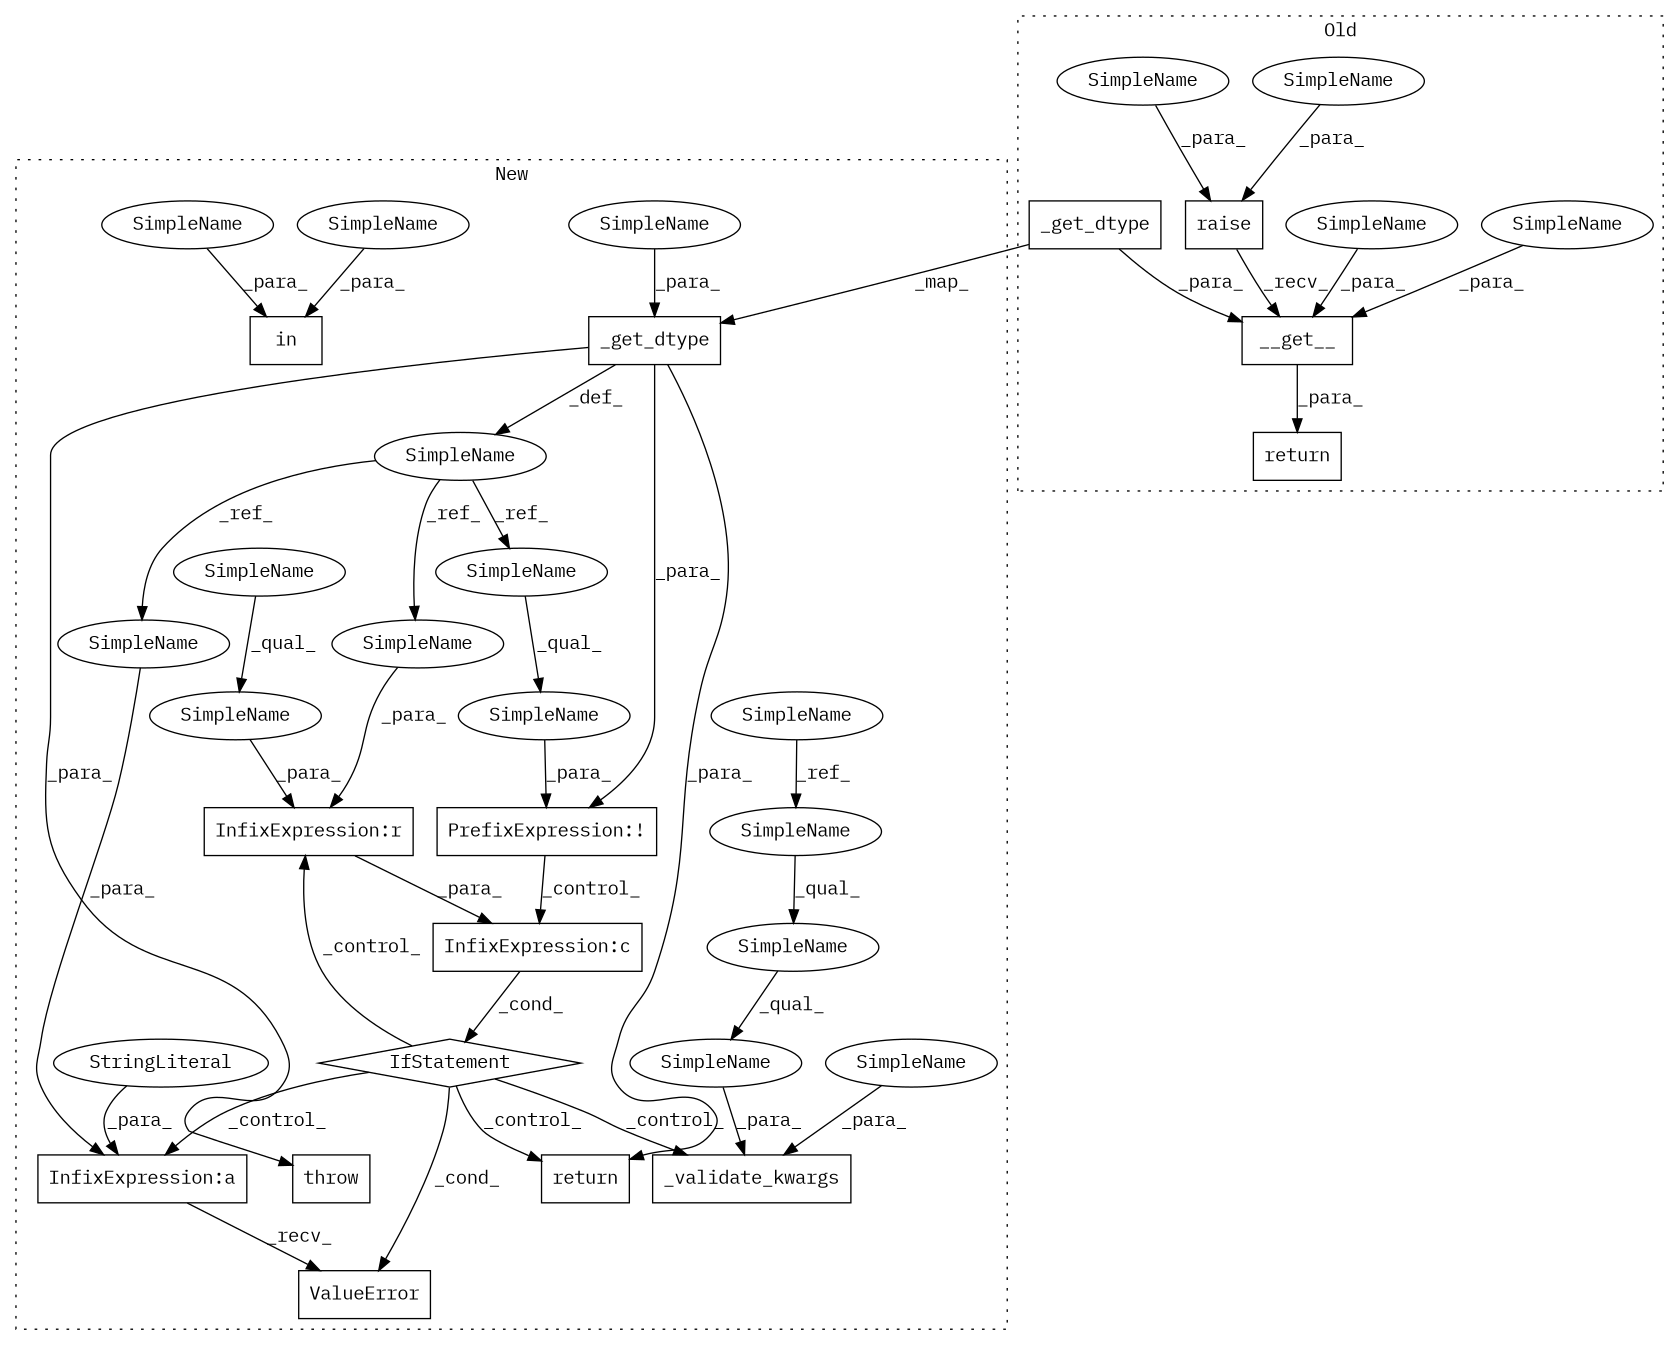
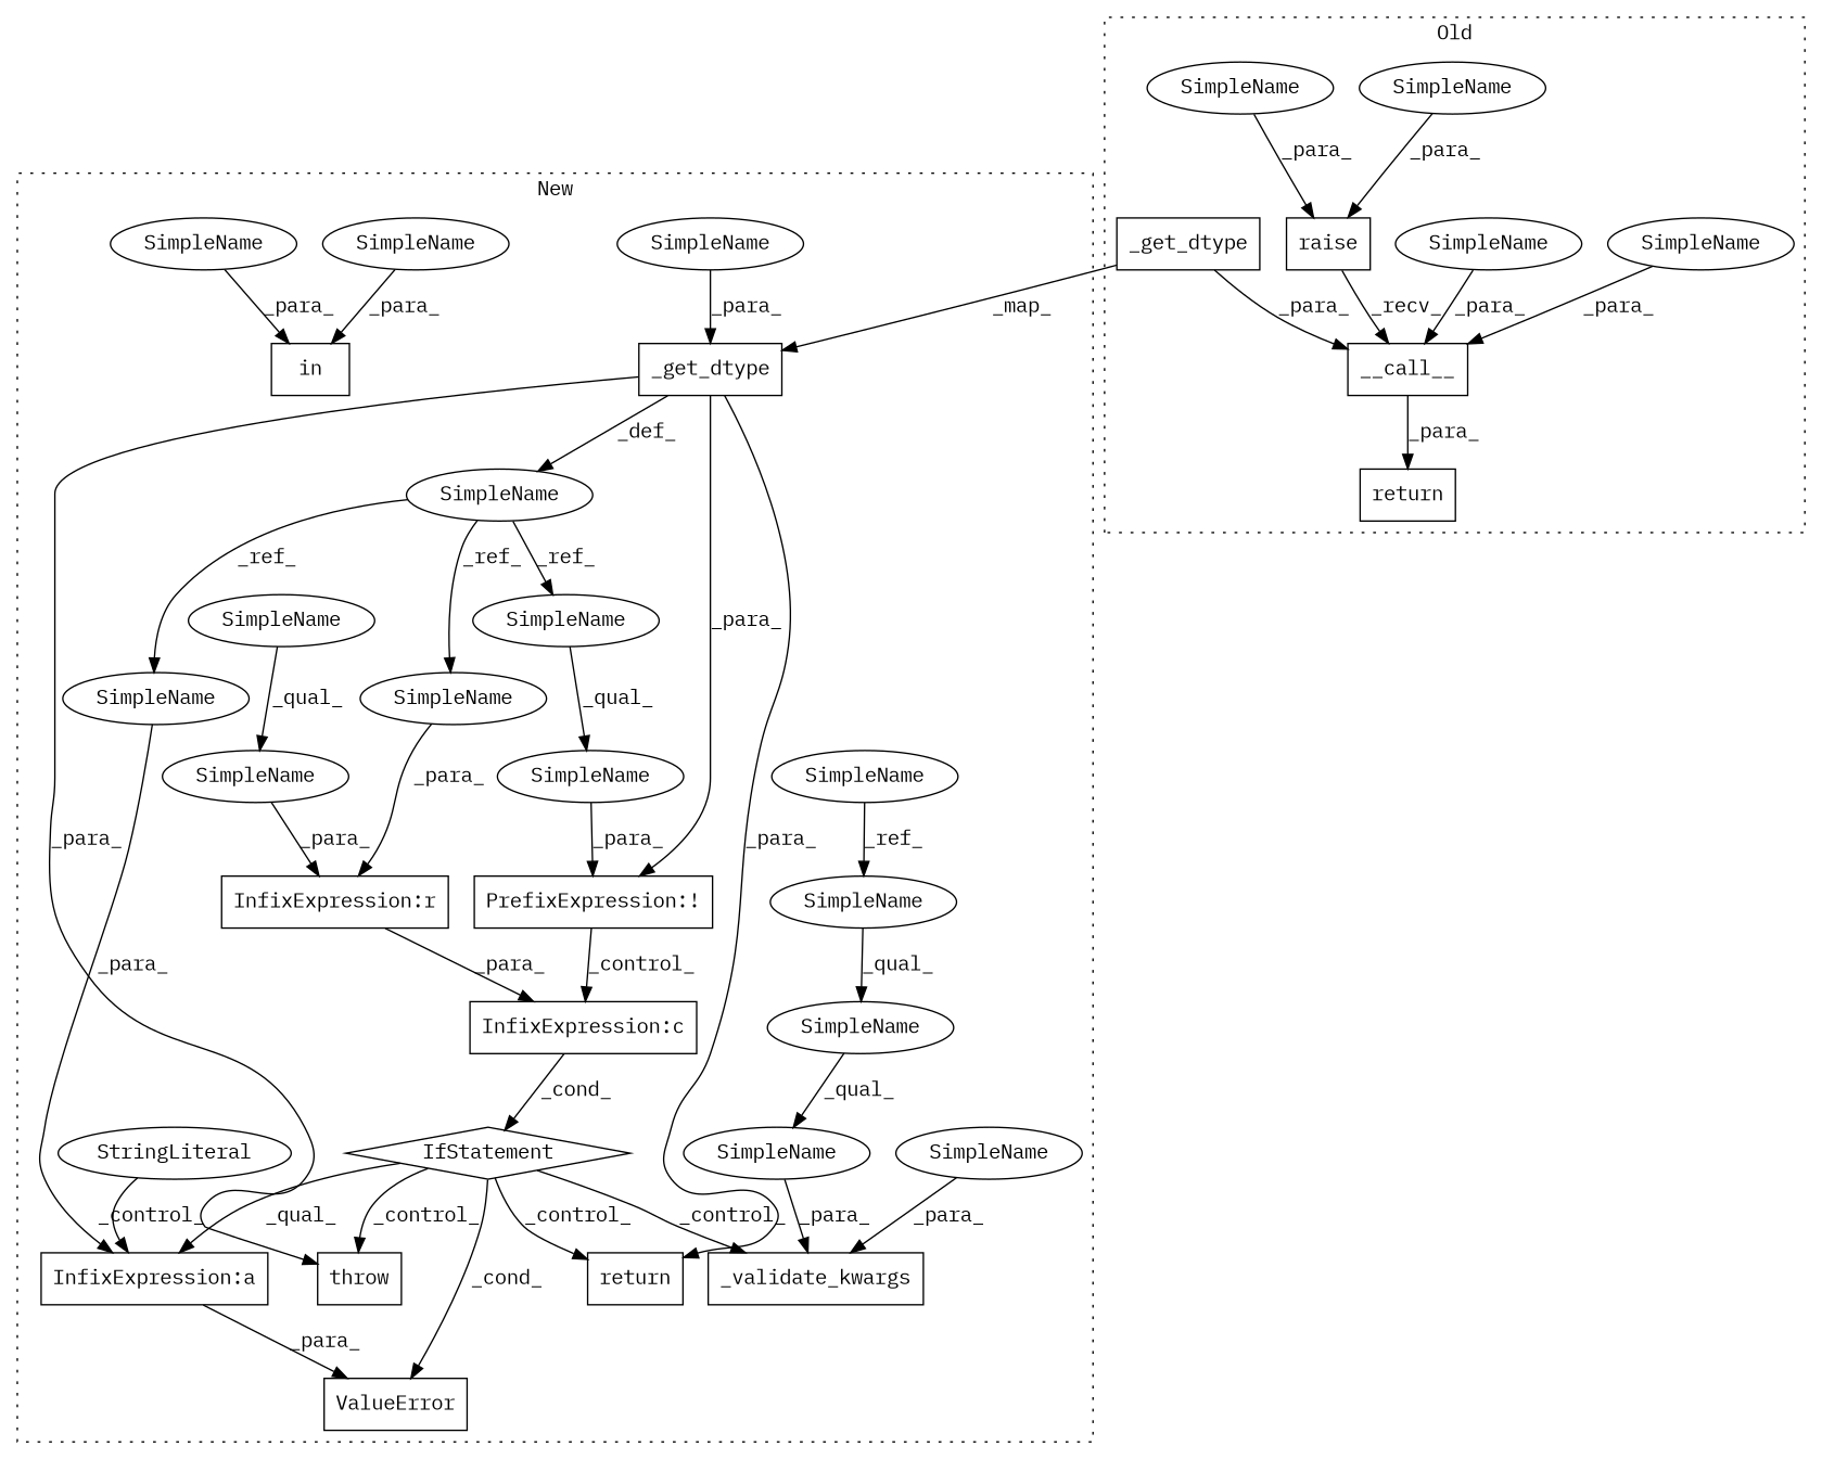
  digraph {
    fontname="IBM Plex Mono"
    node [a=42 fontname="IBM Plex Mono" l=0 s=847 shape=ellipse]
    edge [fontname="IBM Plex Mono"]
    n1 [a=32 l="11,-11" label=_get_dtype s="857,868" shape=box]
-   n2 [a=32 l="9,-51" label=__get__ s="842,875" shape=box]
+   n2 [a=32 l="9,-51" label=__call__ s="842,875" shape=box]
    n3 [a=32 l="6,-12" label=raise s="824,836" shape=box]
    n4 [label=SimpleName s=875]
    n5 [label=SimpleName s=851]
    n6 [a=41 l=7 label=return s=817 shape=box]
    n7 [label=SimpleName s=830]
    n8 [label=SimpleName s=836]
    n9 [a=32 l="11,-11" label=_get_dtype s="890,901" shape=box]
    n10 [label=SimpleName s=884]
    n11 [label=SimpleName s=918]
    n12 [a=27 l=30 label="InfixExpression:c" s=917 shape=box]
    n13 [a=32 l="11,-11" label=ValueError s="991,1002" shape=box]
    n14 [a=27 l=47 label="InfixExpression:a" s=1002 shape=box]
    n15 [a=38 l=1 label="PrefixExpression:!" s=917 shape=box]
    n16 [a=105 label=in s=1075 shape=box]
    n17 [a=53 l=6 label=throw s=985 shape=box]
    n18 [label=SimpleName s=789]
    n19 [label=SimpleName]
    n20 [label=SimpleName]
    n21 [a=32 l="17,-41" label=_validate_kwargs s="830,871" shape=box]
    n22 [a=25 l="4,60" label=IfStatement s="913,917" shape=diamond]
    n23 [label=SimpleName s=1075]
    n24 [label=SimpleName s=1095]
    n25 [label=SimpleName s=819]
    n26 [label=SimpleName s=871]
    n27 [a=45 label=StringLiteral s=1002]
    n28 [a=41 l=7 label=return s=1153 shape=box]
    n29 [a=27 l=9 label="InfixExpression:r" s=948 shape=box]
    n30 [label=SimpleName s=957]
    n31 [label=SimpleName]
    n32 [label=SimpleName s=1049]
    n33 [label=SimpleName s=948]
    n34 [label=SimpleName s=918]
    n35 [label=SimpleName s=957]
    subgraph cluster_1 {
      label=Old
      style=dotted
      n1
      n2
      n3
      n4
      n5
      n6
      n7
      n8
    }
    subgraph cluster_2 {
      label=New
      style=dotted
      n9
      n10
      n11
      n12
      n13
      n14
      n15
      n16
      n17
      n18
      n19
      n20
      n21
      n22
      n23
      n24
      n25
      n26
      n27
      n28
      n29
      n30
      n31
      n32
      n33
      n34
      n35
    }
    n1 -> n2 [label=_para_]
    n1 -> n9 [label=_map_]
    n2 -> n6 [label=_para_]
    n3 -> n2 [label=_recv_]
    n4 -> n2 [label=_para_]
    n5 -> n2 [label=_para_]
    n7 -> n3 [label=_para_]
    n8 -> n3 [label=_para_]
    n9 -> n10 [label=_def_]
    n9 -> n15 [label=_para_]
    n9 -> n17 [label=_para_]
    n9 -> n28 [label=_para_]
    n10 -> n32 [label=_ref_]
    n10 -> n33 [label=_ref_]
    n10 -> n34 [label=_ref_]
    n11 -> n15 [label=_para_]
    n12 -> n22 [label=_cond_]
-   n14 -> n13 [label=_recv_]
+   n14 -> n13 [label=_para_]
    n15 -> n12 [label=_control_]
    n18 -> n31 [label=_ref_]
    n19 -> n20 [label=_qual_]
    n20 -> n21 [label=_para_]
    n22 -> n13 [label=_cond_]
-   n22 -> n14 [label=_control_]
-   n22 -> n29 [label=_control_]
+   n22 -> n14 [label=_qual_]
+   n22 -> n17 [label=_control_]
    n22 -> n21 [label=_control_]
    n22 -> n28 [label=_control_]
    n23 -> n16 [label=_para_]
    n24 -> n16 [label=_para_]
    n25 -> n9 [label=_para_]
    n26 -> n21 [label=_para_]
-   n27 -> n14 [label=_para_]
+   n27 -> n14 [label=_control_]
    n29 -> n12 [label=_para_]
    n30 -> n29 [label=_para_]
    n31 -> n19 [label=_qual_]
    n32 -> n14 [label=_para_]
    n33 -> n29 [label=_para_]
    n34 -> n11 [label=_qual_]
    n35 -> n30 [label=_qual_]
  }
